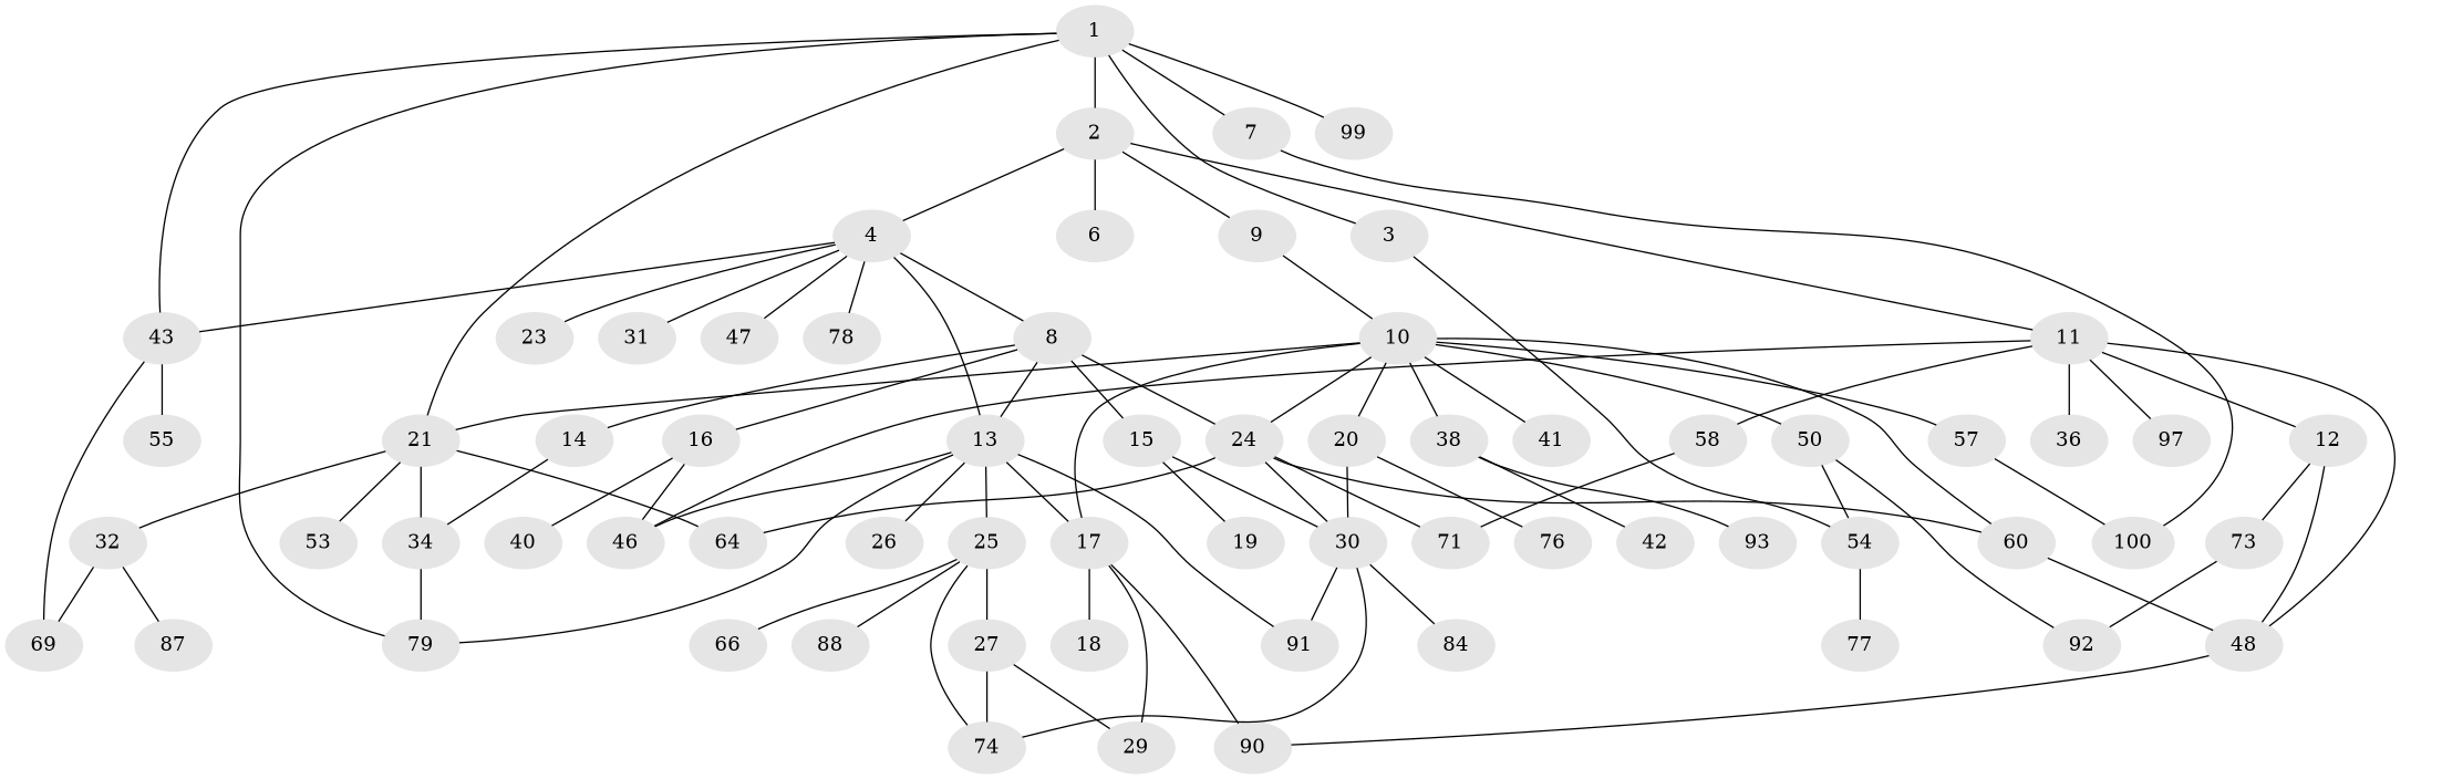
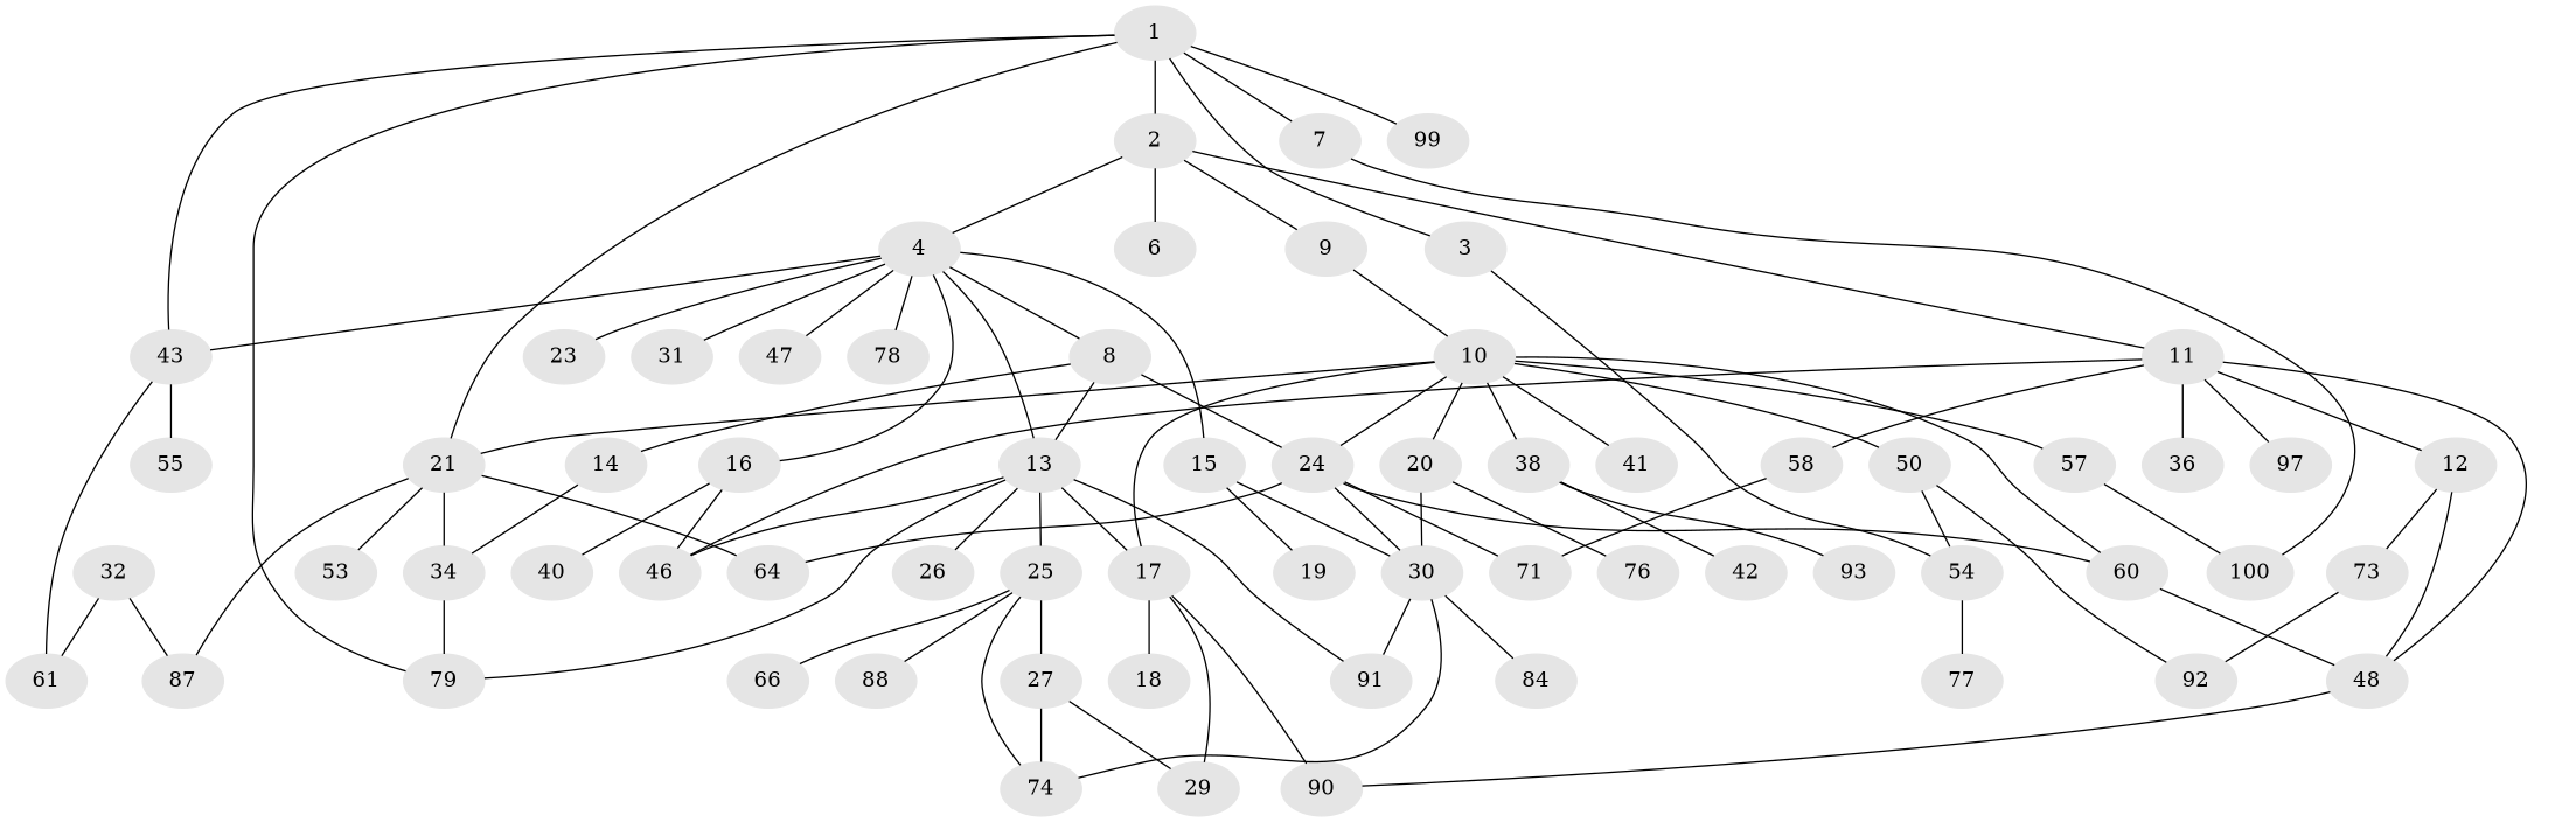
  graph {
    node [color=gray90 style=filled]
    1 [super="+5"]
    2
    3
    7
    21 [super="+62"]
    43 [super="+52"]
    79
    99
    4 [super="+35"]
    6
    9 [super="+59"]
    11 [super="+37"]
    54 [super="+68"]
    100
    34 [super="+65"]
    32 [super="+97"]
    53
    64
-   61 [label=69]
+   61
    55 [super="+56"]
    8
    13 [super="+33"]
    16 [super="+83"]
    23
    31 [super="+49"]
    47
    78
    10 [super="+28"]
    12
    36 [super="+96"]
    46 [super="+70"]
    48 [super="+82"]
    58 [super="+63"]
    n34 [label=97]
    77
    14 [super="+72"]
    15 [super="+22"]
    24 [super="+51"]
    17 [super="+39"]
    25 [super="+85"]
    26
    91
    40
    19 [super="+45"]
    30 [super="+81"]
    60 [super="+80"]
    71
    20 [super="+69"]
    38 [super="+67"]
    41
    50 [super="+75"]
    57
    18
    29 [super="+94"]
    n55 [label=90]
    76
    42 [super="+86"]
    93
    92
    73 [super="+89"]
    27
    66
    74 [super="+90"]
    88
    84
    87
    1 -- 2
    1 -- 3
    1 -- 7
    1 -- 21
    1 -- 43
    1 -- 79
    1 -- 99
    2 -- 4
    2 -- 6
    2 -- 9
    2 -- 11
    3 -- 54
    7 -- 100
    21 -- 34
-   21 -- 32
+   21 -- 87
    21 -- 53
    21 -- 64
    43 -- 61
    43 -- 55
    4 -- 43
    4 -- 8
    4 -- 13
-   8 -- 16
+   4 -- 16
    4 -- 23
    4 -- 31
    4 -- 47
    4 -- 78
    9 -- 10
    11 -- 12
    11 -- 36
    11 -- 46
    11 -- 48
    11 -- 58
    11 -- n34
    54 -- 77
    34 -- 79
    32 -- 61
    32 -- 87
    8 -- 13
    8 -- 14
-   8 -- 15
+   4 -- 15
    8 -- 24
    13 -- 79
    13 -- 46
    13 -- 17
    13 -- 25
    13 -- 26
    13 -- 91
    16 -- 46
    16 -- 40
    10 -- 21
    10 -- 24
    10 -- 17
    10 -- 60
    10 -- 20
    10 -- 38
    10 -- 41
    10 -- 50
    10 -- 57
    12 -- 48
    12 -- 73
    48 -- n55
    58 -- 71
    14 -- 34
    15 -- 19
    15 -- 30
    24 -- 64
    24 -- 30
    24 -- 60
    24 -- 71
    17 -- 18
    17 -- 29
    17 -- n55
    25 -- 27
    25 -- 66
    25 -- 74
    25 -- 88
    30 -- 91
    30 -- 74
    30 -- 84
    60 -- 48
    20 -- 30
    20 -- 76
    38 -- 42
    38 -- 93
    50 -- 54
    50 -- 92
    57 -- 100
    73 -- 92
    27 -- 29
    27 -- 74
  }
